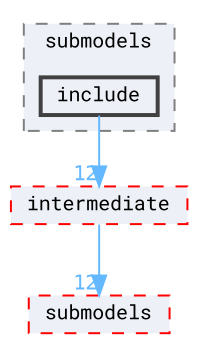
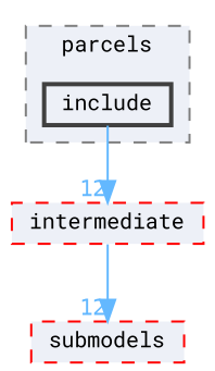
  digraph {
    compound=true
    fontname="Roboto Mono"
    node [color=red fillcolor="#edf0f7" fontname="Roboto Mono" fontsize=10 shape=box style="filled,dashed"]
    edge [color=steelblue1 fontcolor=steelblue1 fontname="Roboto Mono" fontsize=10 headlabel=12 labeldistance=1.5 labelfontname=Helvetica labelfontsize=10]
    n1 [color=grey25 height=0.2 label=include style="filled,bold" width=0.4]
    n2 [height=0.2 label=intermediate width=0.4]
    n3 [height=0.2 label=submodels width=0.4]
    subgraph cluster_1 {
      bgcolor="#edf0f7"
      fontsize=10
-     label=submodels
+     label=parcels
      pencolor=grey50
      style="filled,dashed"
      n1
    }
    n1 -> n2
    n2 -> n3
  }
